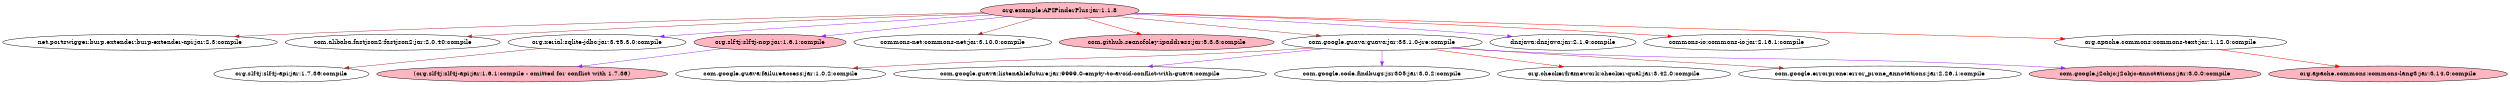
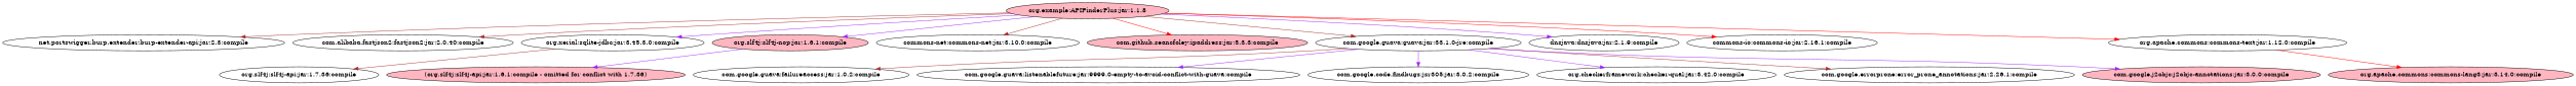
  digraph {
    node [fillcolor=white style=filled]
    edge [color=brown]
    "org.example:APIFinderPlus:jar:1.1.8" [fillcolor=lightpink]
    "net.portswigger.burp.extender:burp-extender-api:jar:2.3:compile"
    "com.alibaba.fastjson2:fastjson2:jar:2.0.40:compile"
    "org.xerial:sqlite-jdbc:jar:3.45.3.0:compile"
    "org.slf4j:slf4j-nop:jar:1.6.1:compile" [fillcolor=lightpink]
    "commons-net:commons-net:jar:3.10.0:compile"
    "com.github.seancfoley:ipaddress:jar:5.3.3:compile" [fillcolor=lightpink]
    "com.google.guava:guava:jar:33.1.0-jre:compile"
    "dnsjava:dnsjava:jar:2.1.9:compile"
    "commons-io:commons-io:jar:2.16.1:compile"
    "org.apache.commons:commons-text:jar:1.12.0:compile"
    "org.slf4j:slf4j-api:jar:1.7.36:compile"
    "(org.slf4j:slf4j-api:jar:1.6.1:compile - omitted for conflict with 1.7.36)" [fillcolor=lightpink]
    "com.google.guava:failureaccess:jar:1.0.2:compile"
    "com.google.guava:listenablefuture:jar:9999.0-empty-to-avoid-conflict-with-guava:compile"
    "com.google.code.findbugs:jsr305:jar:3.0.2:compile"
    "org.checkerframework:checker-qual:jar:3.42.0:compile"
    "com.google.errorprone:error_prone_annotations:jar:2.26.1:compile"
    "com.google.j2objc:j2objc-annotations:jar:3.0.0:compile" [fillcolor=lightpink]
    "org.apache.commons:commons-lang3:jar:3.14.0:compile" [fillcolor=lightpink]
    "org.example:APIFinderPlus:jar:1.1.8" -> "net.portswigger.burp.extender:burp-extender-api:jar:2.3:compile"
    "org.example:APIFinderPlus:jar:1.1.8" -> "com.alibaba.fastjson2:fastjson2:jar:2.0.40:compile"
    "org.example:APIFinderPlus:jar:1.1.8" -> "org.xerial:sqlite-jdbc:jar:3.45.3.0:compile" [color=purple]
    "org.example:APIFinderPlus:jar:1.1.8" -> "org.slf4j:slf4j-nop:jar:1.6.1:compile" [color=purple]
    "org.example:APIFinderPlus:jar:1.1.8" -> "commons-net:commons-net:jar:3.10.0:compile"
    "org.example:APIFinderPlus:jar:1.1.8" -> "com.github.seancfoley:ipaddress:jar:5.3.3:compile" [color=red]
    "org.example:APIFinderPlus:jar:1.1.8" -> "com.google.guava:guava:jar:33.1.0-jre:compile"
    "org.example:APIFinderPlus:jar:1.1.8" -> "dnsjava:dnsjava:jar:2.1.9:compile" [color=purple]
    "org.example:APIFinderPlus:jar:1.1.8" -> "commons-io:commons-io:jar:2.16.1:compile" [color=red]
    "org.example:APIFinderPlus:jar:1.1.8" -> "org.apache.commons:commons-text:jar:1.12.0:compile" [color=red]
    "org.xerial:sqlite-jdbc:jar:3.45.3.0:compile" -> "org.slf4j:slf4j-api:jar:1.7.36:compile"
    "org.slf4j:slf4j-nop:jar:1.6.1:compile" -> "(org.slf4j:slf4j-api:jar:1.6.1:compile - omitted for conflict with 1.7.36)" [color=purple]
    "com.google.guava:guava:jar:33.1.0-jre:compile" -> "com.google.guava:failureaccess:jar:1.0.2:compile"
    "com.google.guava:guava:jar:33.1.0-jre:compile" -> "com.google.guava:listenablefuture:jar:9999.0-empty-to-avoid-conflict-with-guava:compile" [color=purple]
    "com.google.guava:guava:jar:33.1.0-jre:compile" -> "com.google.code.findbugs:jsr305:jar:3.0.2:compile" [color=purple]
-   "com.google.guava:guava:jar:33.1.0-jre:compile" -> "org.checkerframework:checker-qual:jar:3.42.0:compile" [color=red]
+   "com.google.guava:guava:jar:33.1.0-jre:compile" -> "org.checkerframework:checker-qual:jar:3.42.0:compile" [color=purple]
    "com.google.guava:guava:jar:33.1.0-jre:compile" -> "com.google.errorprone:error_prone_annotations:jar:2.26.1:compile"
    "com.google.guava:guava:jar:33.1.0-jre:compile" -> "com.google.j2objc:j2objc-annotations:jar:3.0.0:compile" [color=purple]
    "org.apache.commons:commons-text:jar:1.12.0:compile" -> "org.apache.commons:commons-lang3:jar:3.14.0:compile" [color=red]
  }
